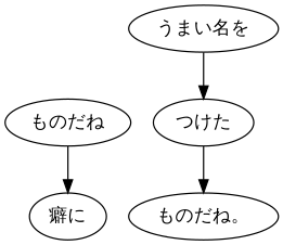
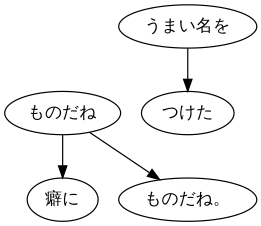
  digraph {
    fontname=Merriweather
    node [fontname=Merriweather]
    edge [fontname=Merriweather]
    n1 [label="ものだね"]
    n2 [label="癖に"]
    n3 [label="つけた"]
    n4 [label="ものだね。"]
    n5 [label="うまい名を"]
    n1 -> n2
-   n3 -> n4
+   n1 -> n4
    n5 -> n3
  }
